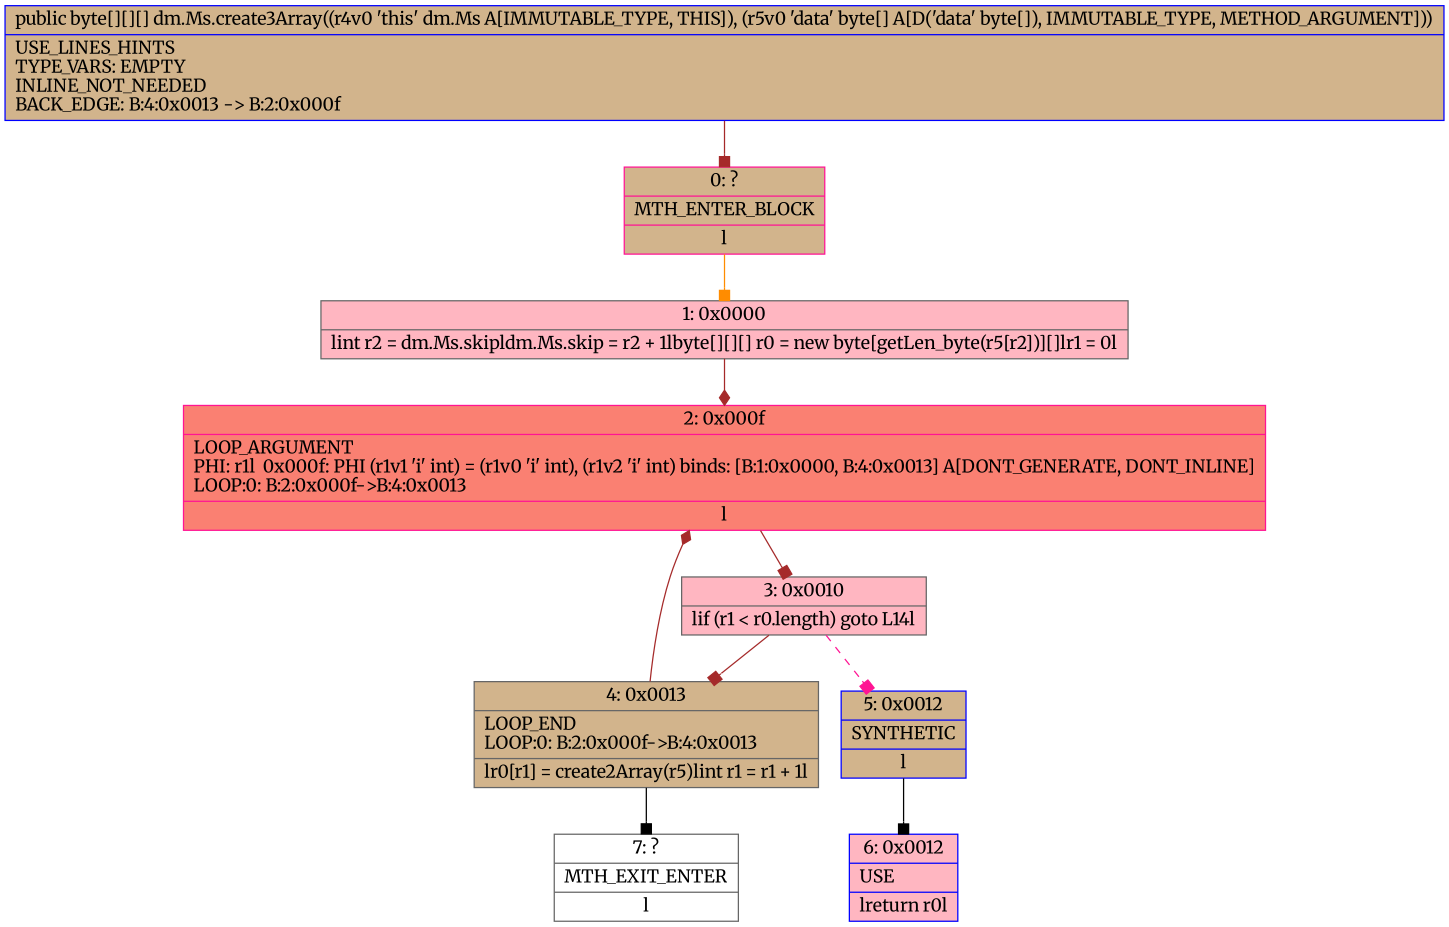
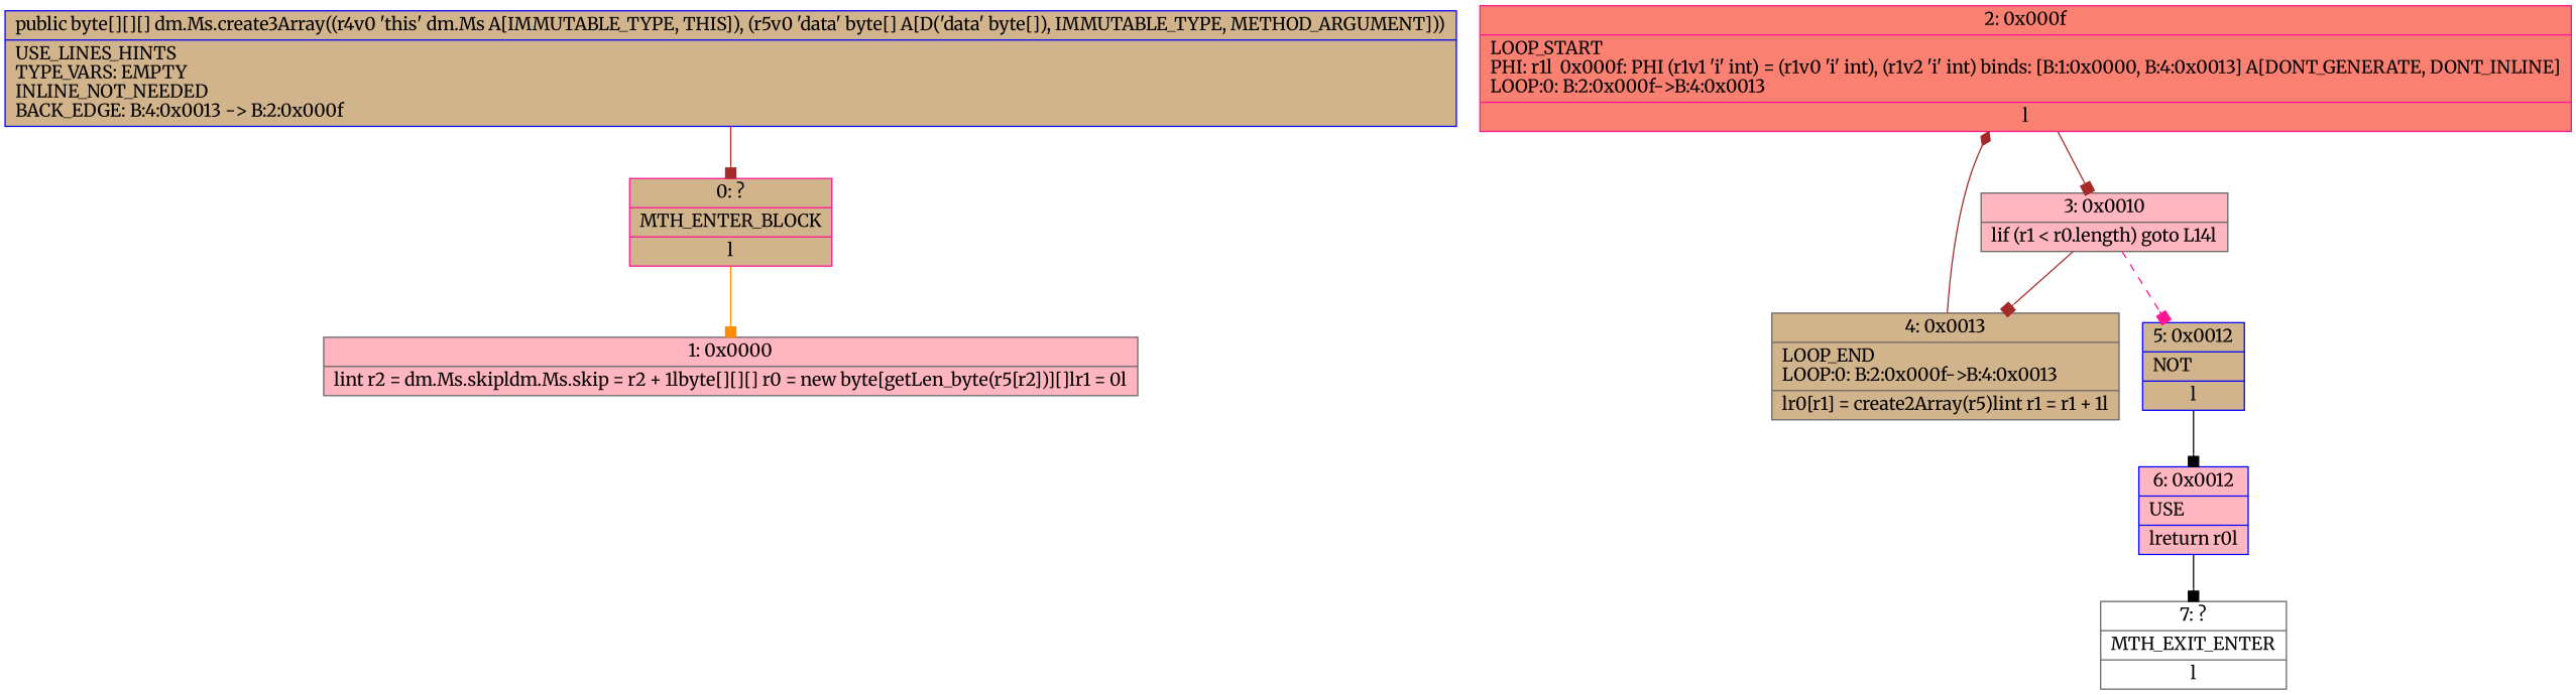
  digraph {
    fontname=Merriweather
    node [color=gray40 fillcolor=tan fontname=Merriweather shape=record style=filled]
    edge [arrowhead=box color=brown fontname=Merriweather]
    n1 [color=deeppink label="{0\:\ ?|MTH_ENTER_BLOCK\l|l}"]
    n2 [fillcolor=lightpink label="{1\:\ 0x0000|lint r2 = dm.Ms.skipldm.Ms.skip = r2 + 1lbyte[][][] r0 = new byte[getLen_byte(r5[r2])][]lr1 = 0l}"]
-   n3 [color=deeppink fillcolor=salmon label="{2\:\ 0x000f|LOOP_ARGUMENT\lPHI: r1l  0x000f: PHI (r1v1 'i' int) = (r1v0 'i' int), (r1v2 'i' int) binds: [B:1:0x0000, B:4:0x0013] A[DONT_GENERATE, DONT_INLINE]\lLOOP:0: B:2:0x000f\-\>B:4:0x0013\l|l}"]
+   n3 [color=deeppink fillcolor=salmon label="{2\:\ 0x000f|LOOP_START\lPHI: r1l  0x000f: PHI (r1v1 'i' int) = (r1v0 'i' int), (r1v2 'i' int) binds: [B:1:0x0000, B:4:0x0013] A[DONT_GENERATE, DONT_INLINE]\lLOOP:0: B:2:0x000f\-\>B:4:0x0013\l|l}"]
    n4 [fillcolor=lightpink label="{3\:\ 0x0010|lif (r1 \< r0.length) goto L14l}"]
    n5 [label="{4\:\ 0x0013|LOOP_END\lLOOP:0: B:2:0x000f\-\>B:4:0x0013\l|lr0[r1] = create2Array(r5)lint r1 = r1 + 1l}"]
-   n6 [color=blue label="{5\:\ 0x0012|SYNTHETIC\l|l}"]
+   n6 [color=blue label="{5\:\ 0x0012|NOT\l|l}"]
    n7 [color=blue fillcolor=lightpink label="{6\:\ 0x0012|USE\l|lreturn r0l}"]
    n8 [fillcolor=white label="{7\:\ ?|MTH_EXIT_ENTER\l|l}"]
    n9 [color=blue label="{public byte[][][] dm.Ms.create3Array((r4v0 'this' dm.Ms A[IMMUTABLE_TYPE, THIS]), (r5v0 'data' byte[] A[D('data' byte[]), IMMUTABLE_TYPE, METHOD_ARGUMENT]))  | USE_LINES_HINTS\lTYPE_VARS: EMPTY\lINLINE_NOT_NEEDED\lBACK_EDGE: B:4:0x0013 \-\> B:2:0x000f\l}"]
    n1 -> n2 [color=darkorange]
-   n2 -> n3 [arrowhead=diamond]
    n3 -> n4
    n4 -> n5
    n4 -> n6 [color=deeppink style=dashed]
    n5 -> n3 [arrowhead=diamond]
    n6 -> n7 [color=black]
-   n5 -> n8 [color=black]
+   n7 -> n8 [color=black]
    n9 -> n1
  }
